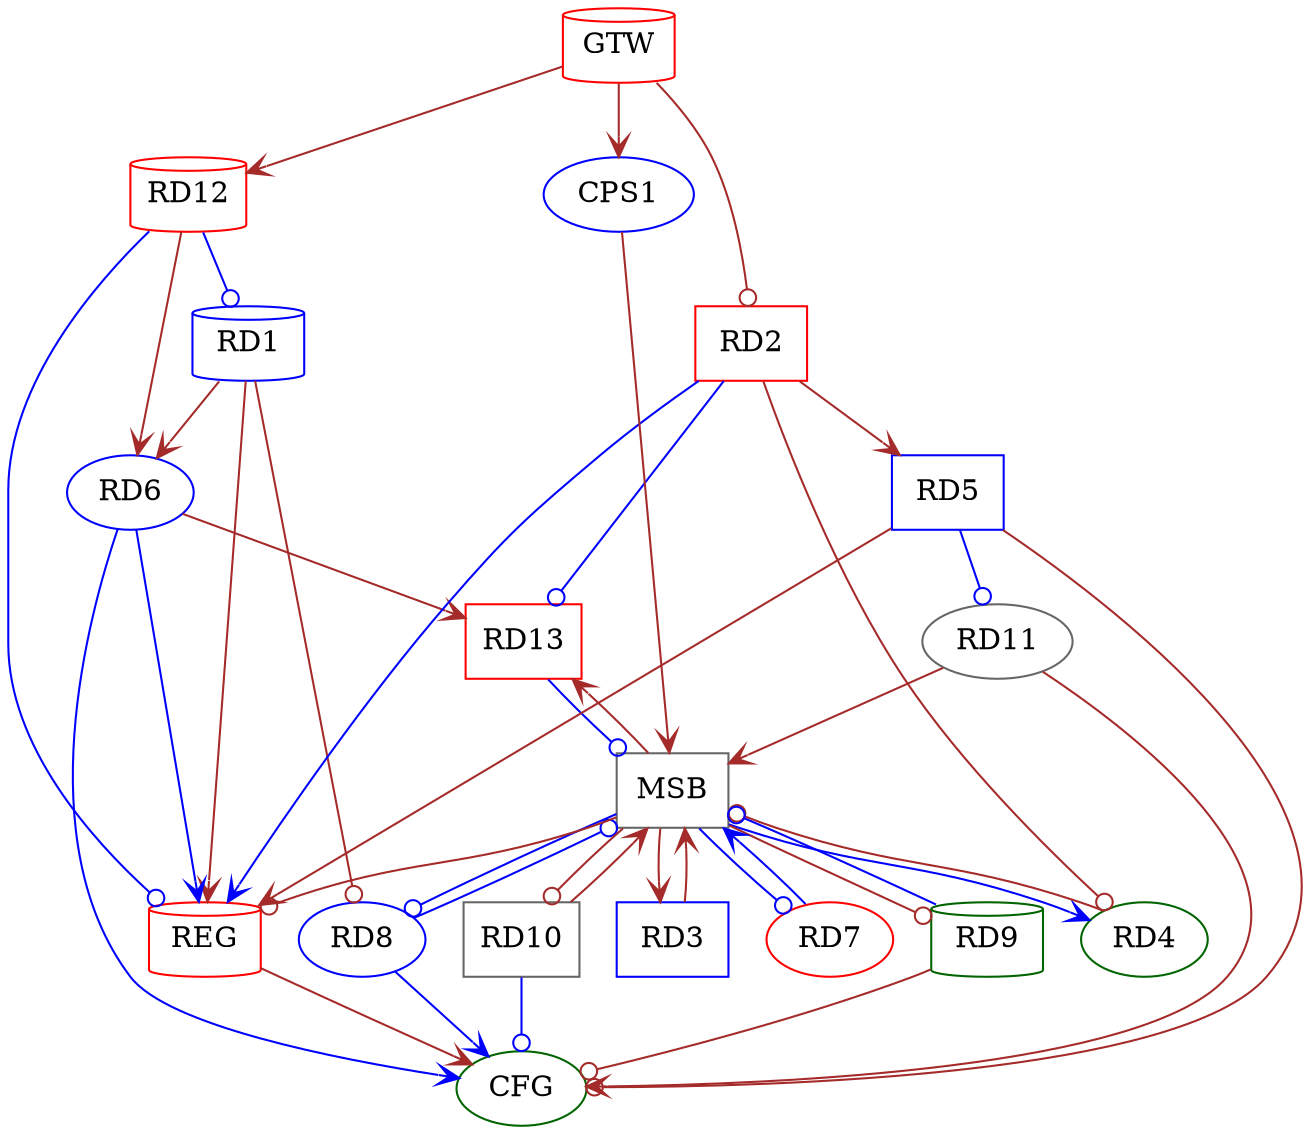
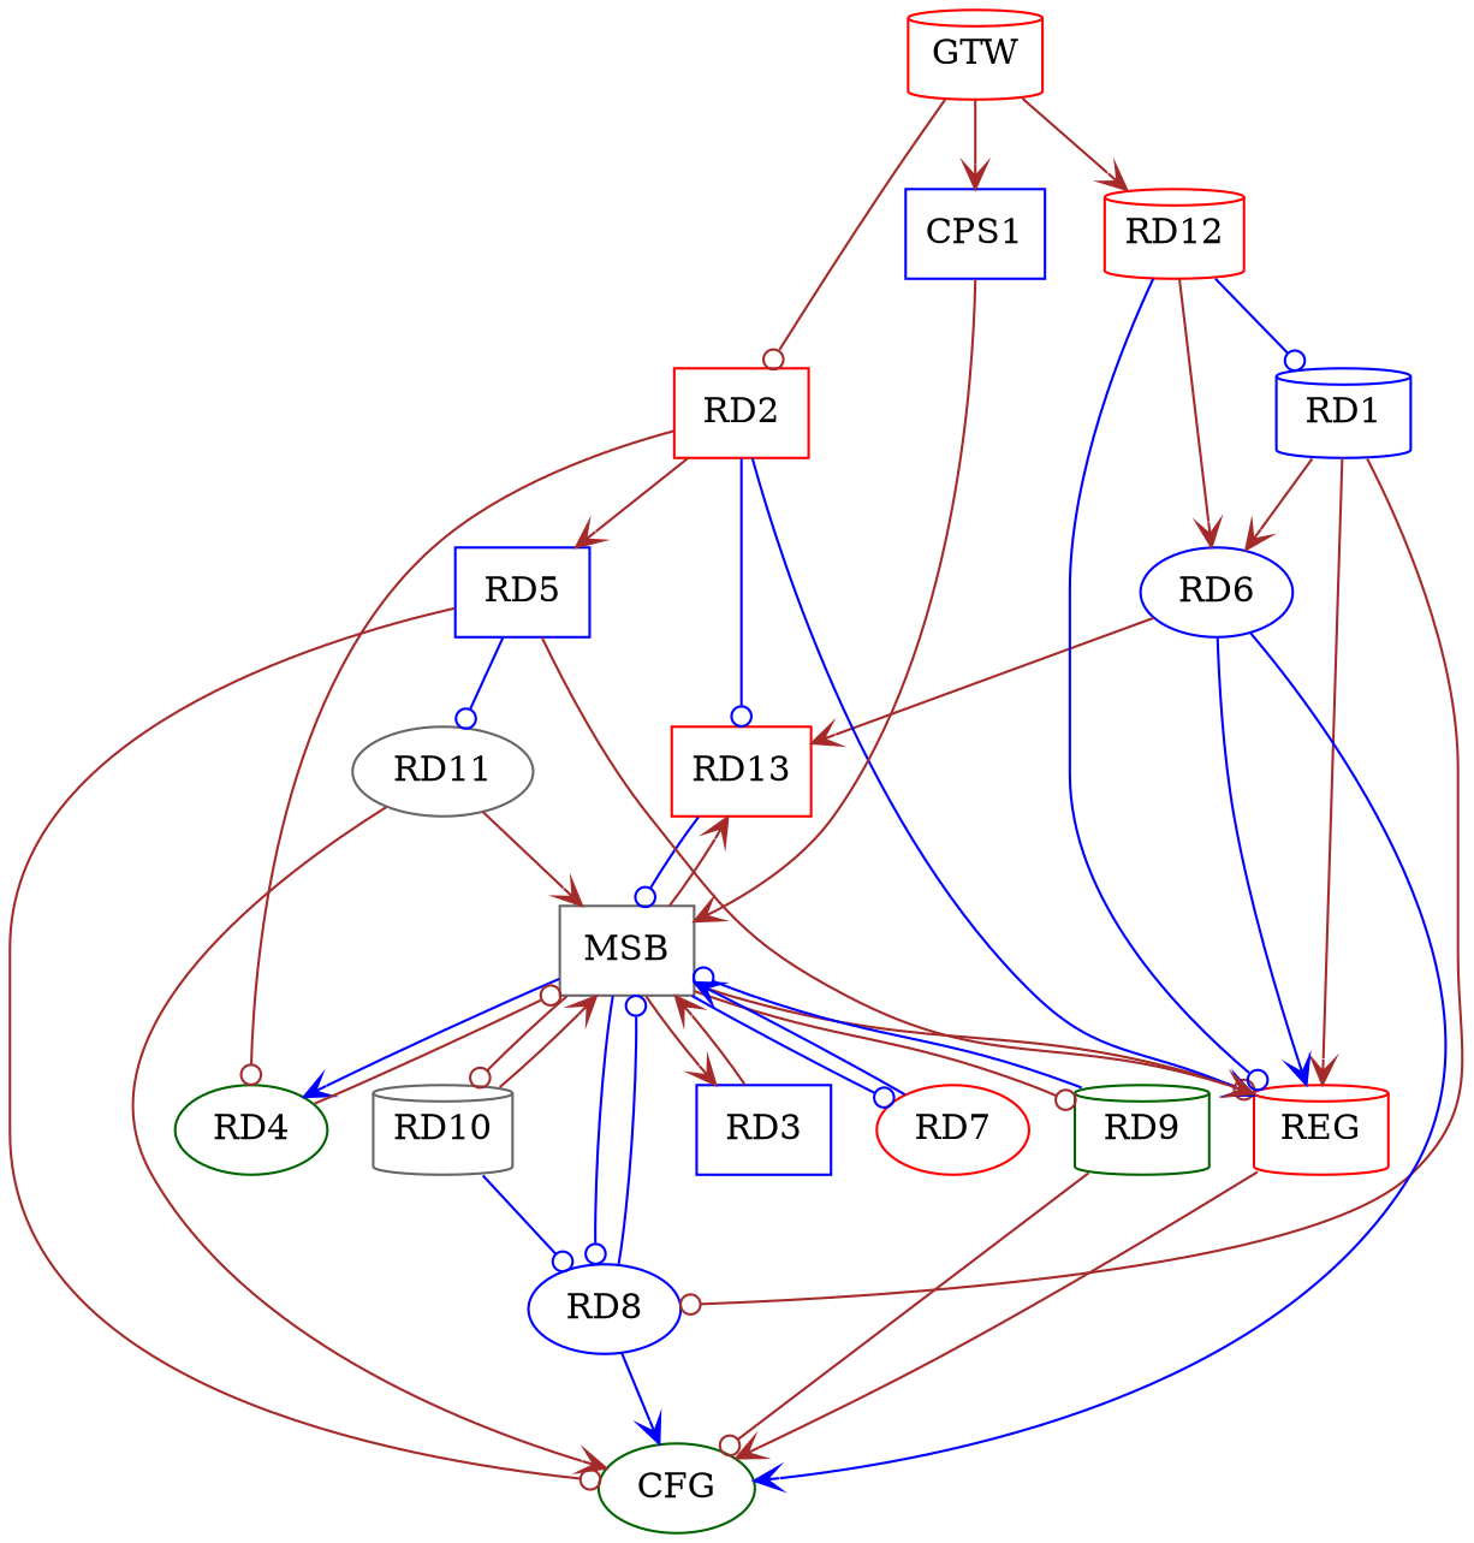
  strict digraph {
    node [color=blue shape=ellipse]
    edge [arrowhead=vee color=brown]
    n1 [label=RD1 shape=cylinder]
    n2 [label=RD6]
    n3 [label=RD8]
    n4 [color=red label=REG shape=cylinder]
    n5 [color=red label=RD13 shape=box]
    n6 [color=darkgreen label=CFG]
    n7 [color=gray40 label=MSB shape=box]
    n8 [color=red label=RD2 shape=box]
    n9 [color=darkgreen label=RD4]
    n10 [label=RD5 shape=box]
    n11 [color=gray40 label=RD11]
    n12 [label=RD3 shape=box]
    n13 [color=red label=RD7]
    n14 [color=darkgreen label=RD9 shape=cylinder]
-   n15 [color=gray40 label=RD10 shape=box]
+   n15 [color=gray40 label=RD10 shape=cylinder]
    n16 [color=red label=RD12 shape=cylinder]
-   n17 [label=CPS1]
+   n17 [label=CPS1 shape=box]
    n18 [color=red label=GTW shape=cylinder]
    n1 -> n2
    n1 -> n3 [arrowhead=odot]
    n1 -> n4
    n2 -> n4 [color=blue]
    n2 -> n5
    n2 -> n6 [color=blue]
    n3 -> n6 [color=blue]
    n3 -> n7 [arrowhead=odot color=blue]
    n4 -> n6
    n5 -> n7 [arrowhead=odot color=blue]
    n7 -> n3 [arrowhead=odot color=blue]
    n7 -> n4 [arrowhead=odot]
    n7 -> n5
    n7 -> n9 [color=blue]
    n7 -> n12
    n7 -> n13 [arrowhead=odot color=blue]
    n7 -> n14 [arrowhead=odot]
    n7 -> n15 [arrowhead=odot]
    n8 -> n4 [color=blue]
    n8 -> n5 [arrowhead=odot color=blue]
    n8 -> n9 [arrowhead=odot]
    n8 -> n10
    n9 -> n7 [arrowhead=odot]
    n10 -> n4
    n10 -> n6 [arrowhead=odot]
    n10 -> n11 [arrowhead=odot color=blue]
    n11 -> n6
    n11 -> n7
    n12 -> n7
    n13 -> n7 [color=blue]
    n14 -> n6 [arrowhead=odot]
    n14 -> n7 [arrowhead=odot color=blue]
-   n15 -> n6 [arrowhead=odot color=blue]
+   n15 -> n3 [arrowhead=odot color=blue]
    n15 -> n7
    n16 -> n1 [arrowhead=odot color=blue]
    n16 -> n2
    n16 -> n4 [arrowhead=odot color=blue]
    n17 -> n7
    n18 -> n8 [arrowhead=odot]
    n18 -> n16
    n18 -> n17
  }
